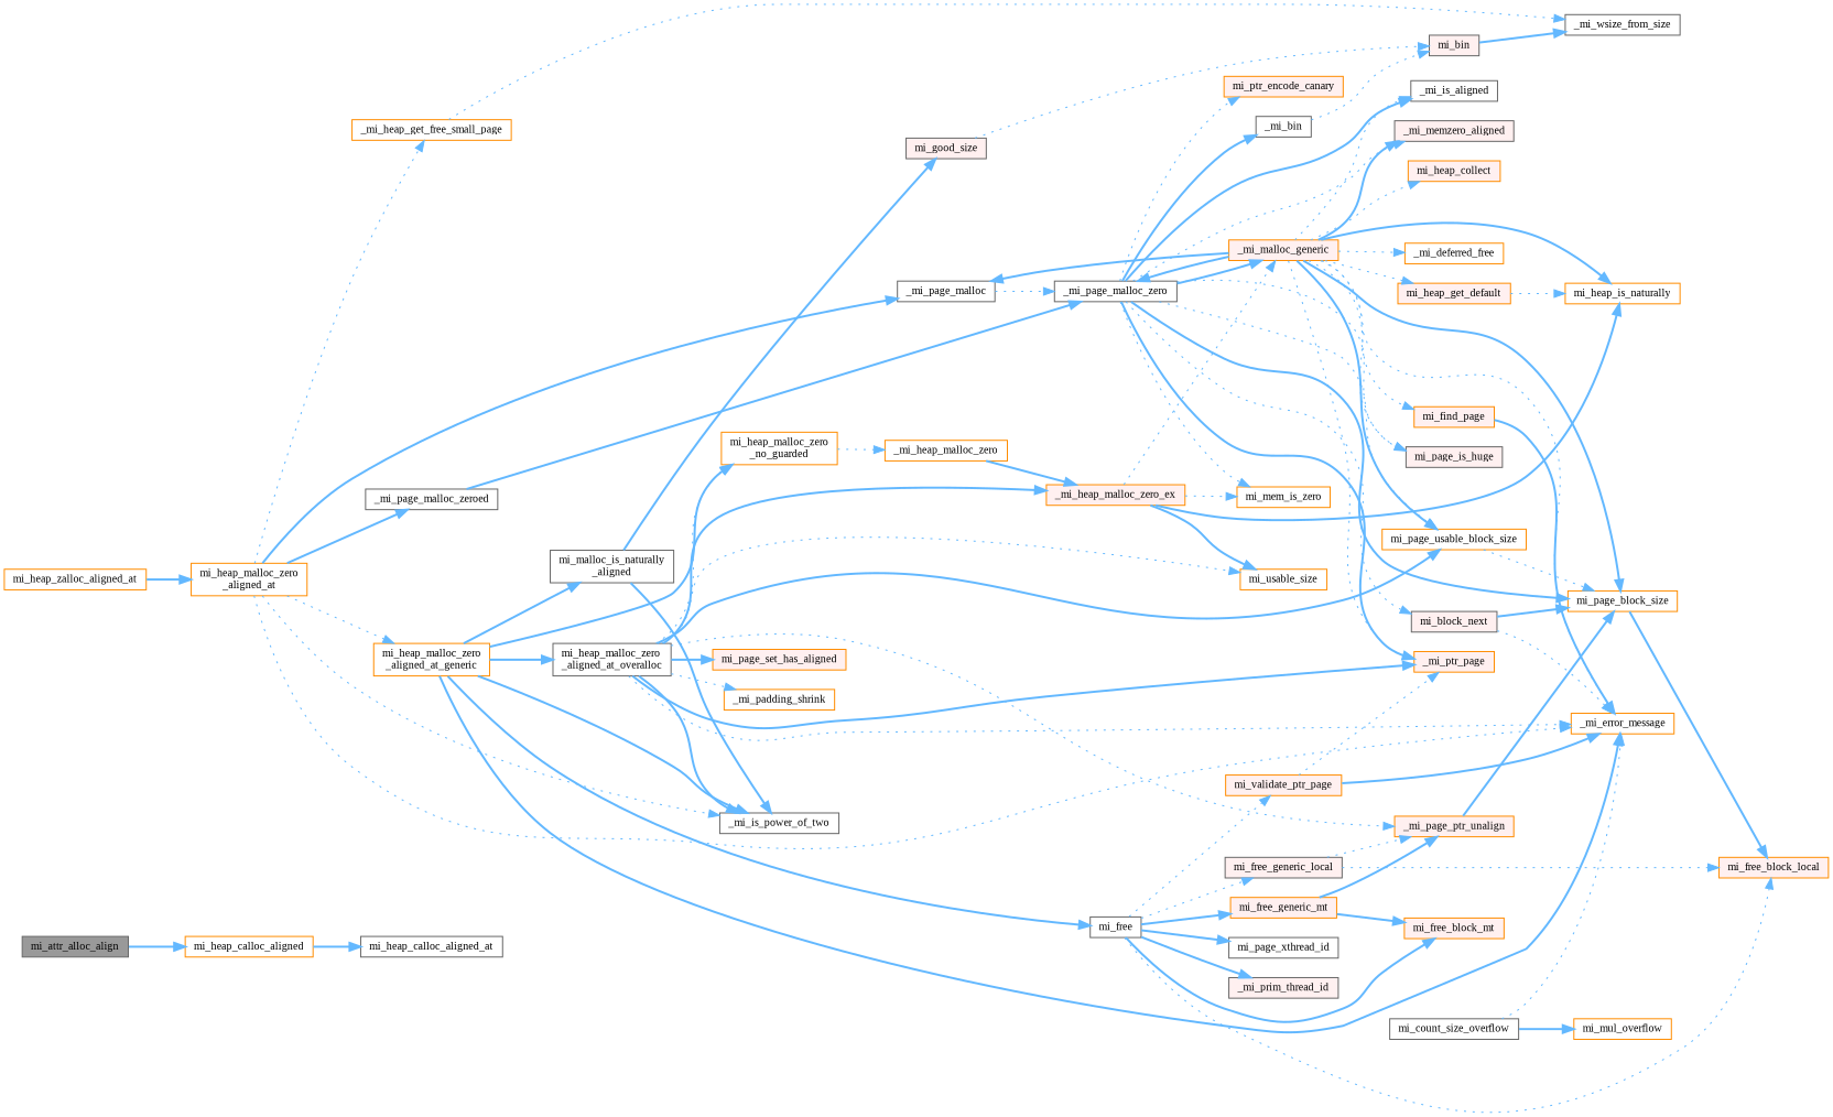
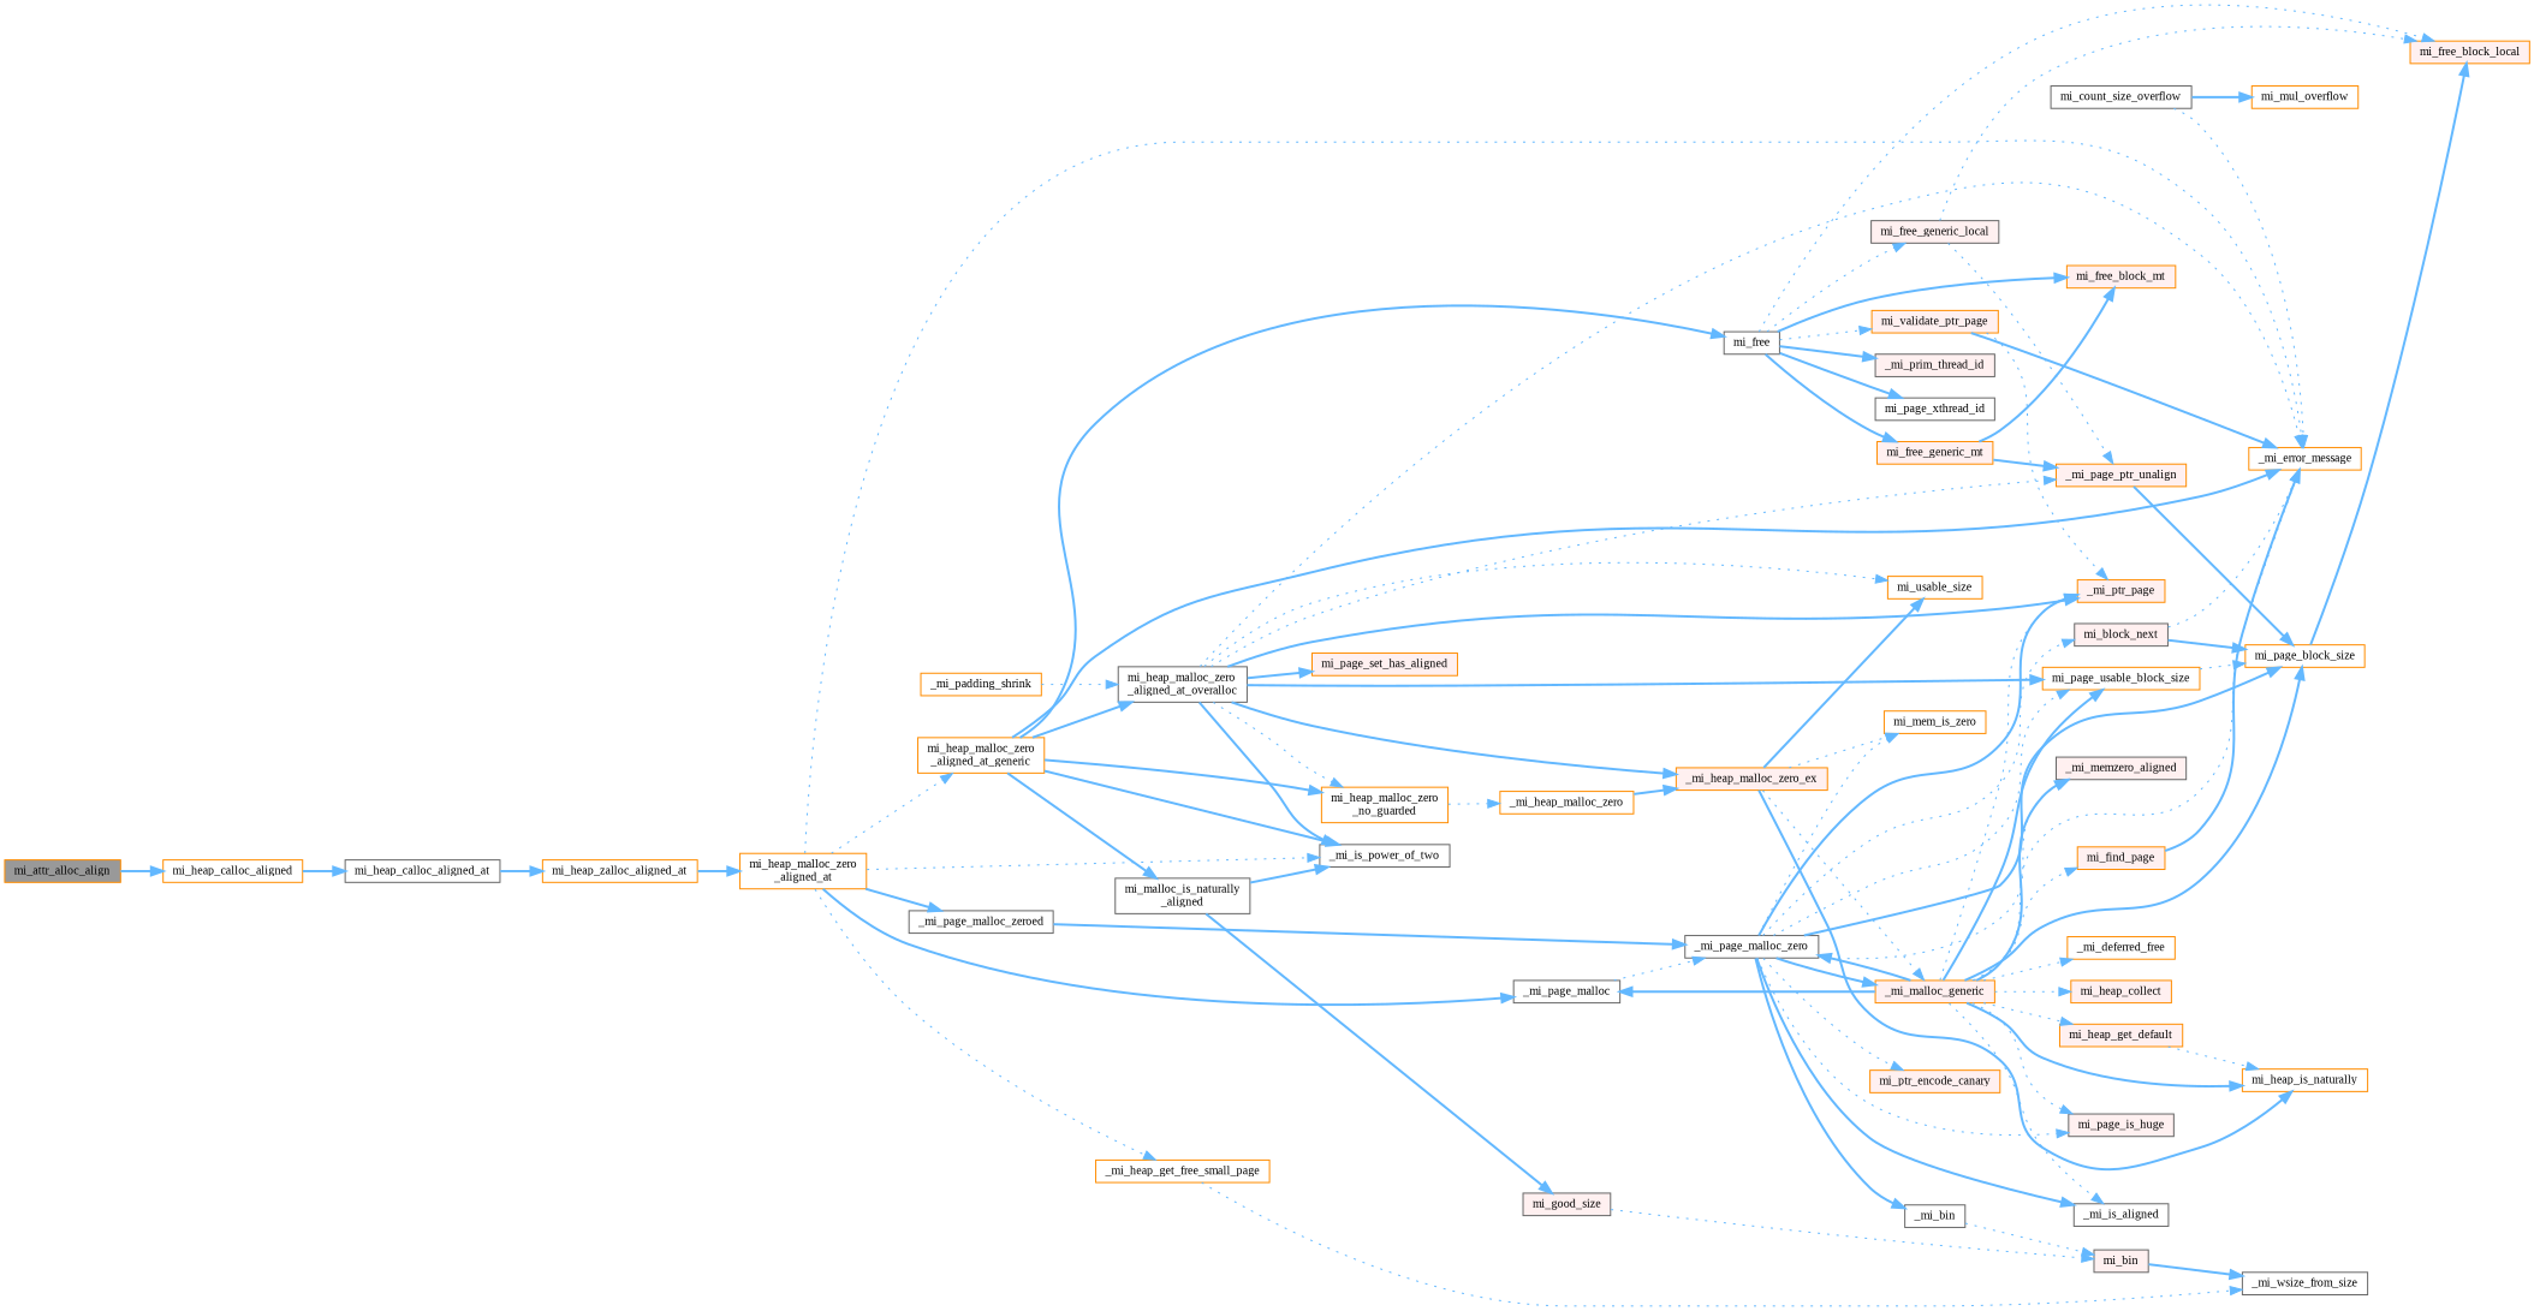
  digraph {
    fontname="Liberation Serif"
    rankdir=LR
    node [color=darkorange fillcolor=white fontname="Liberation Serif" fontsize=10 shape=box style=filled]
    edge [color=steelblue1 fontname="Liberation Serif" fontsize=10 labelfontname=Helvetica labelfontsize=10 style=bold]
-   n1 [color=gray40 fillcolor=grey60 fontcolor=black height=0.2 label=mi_attr_alloc_align width=0.4]
+   n1 [fillcolor=grey60 fontcolor=black height=0.2 label=mi_attr_alloc_align width=0.4]
    n2 [height=0.2 label=mi_heap_calloc_aligned width=0.4]
    n3 [color=gray40 height=0.2 label=mi_heap_calloc_aligned_at width=0.4]
    n4 [height=0.2 label=mi_heap_zalloc_aligned_at width=0.4]
    n5 [color=gray40 height=0.2 label=mi_count_size_overflow width=0.4]
    n6 [height=0.2 label=_mi_error_message width=0.4]
    n7 [height=0.2 label=mi_mul_overflow width=0.4]
    n8 [height=0.2 label="mi_heap_malloc_zero\l_aligned_at" width=0.4]
    n9 [height=0.2 label=_mi_heap_get_free_small_page width=0.4]
    n10 [color=gray40 height=0.2 label=_mi_is_power_of_two width=0.4]
    n11 [color=gray40 height=0.2 label=_mi_page_malloc width=0.4]
    n12 [color=gray40 height=0.2 label=_mi_page_malloc_zeroed width=0.4]
    n13 [height=0.2 label="mi_heap_malloc_zero\l_aligned_at_generic" width=0.4]
    n14 [color=gray40 height=0.2 label=_mi_wsize_from_size width=0.4]
    n15 [color=gray40 height=0.2 label=_mi_page_malloc_zero width=0.4]
    n16 [color=gray40 height=0.2 label=mi_free width=0.4]
    n17 [color=gray40 height=0.2 label="mi_heap_malloc_zero\l_aligned_at_overalloc" width=0.4]
    n18 [height=0.2 label="mi_heap_malloc_zero\l_no_guarded" width=0.4]
    n19 [color=gray40 height=0.2 label="mi_malloc_is_naturally\l_aligned" width=0.4]
    n20 [color=gray40 height=0.2 label=_mi_bin width=0.4]
    n21 [color=gray40 height=0.2 label=_mi_is_aligned width=0.4]
    n22 [fillcolor="#FFF0F0" height=0.2 label=_mi_malloc_generic width=0.4]
    n23 [color=gray40 fillcolor="#FFF0F0" height=0.2 label=_mi_memzero_aligned width=0.4]
    n24 [fillcolor="#FFF0F0" height=0.2 label=_mi_ptr_page width=0.4]
    n25 [height=0.2 label=mi_page_block_size width=0.4]
    n26 [color=gray40 fillcolor="#FFF0F0" height=0.2 label=mi_page_is_huge width=0.4]
    n27 [height=0.2 label=mi_page_usable_block_size width=0.4]
    n28 [color=gray40 fillcolor="#FFF0F0" height=0.2 label=mi_block_next width=0.4]
    n29 [height=0.2 label=mi_mem_is_zero width=0.4]
    n30 [fillcolor="#FFF0F0" height=0.2 label=mi_ptr_encode_canary width=0.4]
    n31 [color=gray40 fillcolor="#FFF0F0" height=0.2 label=mi_bin width=0.4]
    n32 [height=0.2 label=_mi_deferred_free width=0.4]
    n33 [fillcolor="#FFF0F0" height=0.2 label=mi_find_page width=0.4]
    n34 [fillcolor="#FFF0F0" height=0.2 label=mi_heap_collect width=0.4]
    n35 [fillcolor="#FFF0F0" height=0.2 label=mi_heap_get_default width=0.4]
    n36 [height=0.2 label=mi_heap_is_naturally width=0.4]
    n37 [fillcolor="#FFF0F0" height=0.2 label=mi_free_block_local width=0.4]
    n38 [color=gray40 fillcolor="#FFF0F0" height=0.2 label=_mi_prim_thread_id width=0.4]
    n39 [fillcolor="#FFF0F0" height=0.2 label=mi_free_block_mt width=0.4]
    n40 [color=gray40 fillcolor="#FFF0F0" height=0.2 label=mi_free_generic_local width=0.4]
    n41 [fillcolor="#FFF0F0" height=0.2 label=mi_free_generic_mt width=0.4]
    n42 [color=gray40 height=0.2 label=mi_page_xthread_id width=0.4]
    n43 [fillcolor="#FFF0F0" height=0.2 label=mi_validate_ptr_page width=0.4]
    n44 [fillcolor="#FFF0F0" height=0.2 label=_mi_page_ptr_unalign width=0.4]
    n45 [fillcolor="#FFF0F0" height=0.2 label=_mi_heap_malloc_zero_ex width=0.4]
    n46 [height=0.2 label=mi_usable_size width=0.4]
    n47 [height=0.2 label=_mi_padding_shrink width=0.4]
    n48 [fillcolor="#FFF0F0" height=0.2 label=mi_page_set_has_aligned width=0.4]
    n49 [height=0.2 label=_mi_heap_malloc_zero width=0.4]
    n50 [color=gray40 fillcolor="#FFF0F0" height=0.2 label=mi_good_size width=0.4]
    n1 -> n2
    n2 -> n3
+   n3 -> n4
    n4 -> n8
    n5 -> n6 [style=dotted]
    n5 -> n7
    n8 -> n6 [style=dotted]
    n8 -> n9 [style=dotted]
    n8 -> n10 [style=dotted]
    n8 -> n11
    n8 -> n12
    n8 -> n13 [style=dotted]
    n9 -> n14 [style=dotted]
    n11 -> n15 [style=dotted]
    n12 -> n15
    n13 -> n6
    n13 -> n10
    n13 -> n16
    n13 -> n17
    n13 -> n18
    n13 -> n19
    n15 -> n20
    n15 -> n21
    n15 -> n22
    n15 -> n23 [style=dotted]
    n15 -> n24
    n15 -> n25
    n15 -> n26 [style=dotted]
    n15 -> n27 [style=dotted]
    n15 -> n28 [style=dotted]
    n15 -> n29 [style=dotted]
    n15 -> n30 [style=dotted]
    n16 -> n37 [style=dotted]
    n16 -> n38
    n16 -> n39
    n16 -> n40 [style=dotted]
    n16 -> n41
    n16 -> n42
    n16 -> n43 [style=dotted]
    n17 -> n6 [style=dotted]
    n17 -> n10
    n17 -> n18 [style=dotted]
    n17 -> n24
    n17 -> n27
    n17 -> n44 [style=dotted]
    n17 -> n45
    n17 -> n46 [style=dotted]
-   n17 -> n47 [style=dotted]
+   n47 -> n17 [style=dotted]
    n17 -> n48
    n18 -> n49 [style=dotted]
    n19 -> n10
    n19 -> n50
    n20 -> n31 [style=dotted]
    n22 -> n6 [style=dotted]
    n22 -> n11
    n22 -> n15
    n22 -> n21 [style=dotted]
    n22 -> n23
    n22 -> n24 [style=dotted]
    n22 -> n25
    n22 -> n26 [style=dotted]
    n22 -> n27
    n22 -> n32 [style=dotted]
    n22 -> n33 [style=dotted]
    n22 -> n34 [style=dotted]
    n22 -> n35 [style=dotted]
    n22 -> n36
    n25 -> n37
    n27 -> n25 [style=dotted]
    n28 -> n6 [style=dotted]
    n28 -> n25
    n31 -> n14
    n33 -> n6
    n35 -> n36 [style=dotted]
    n40 -> n37 [style=dotted]
    n40 -> n44 [style=dotted]
    n41 -> n39
    n41 -> n44
    n43 -> n6
    n43 -> n24 [style=dotted]
    n44 -> n25
    n45 -> n22 [style=dotted]
    n45 -> n29 [style=dotted]
    n45 -> n36
    n45 -> n46
    n49 -> n45
    n50 -> n31 [style=dotted]
  }
